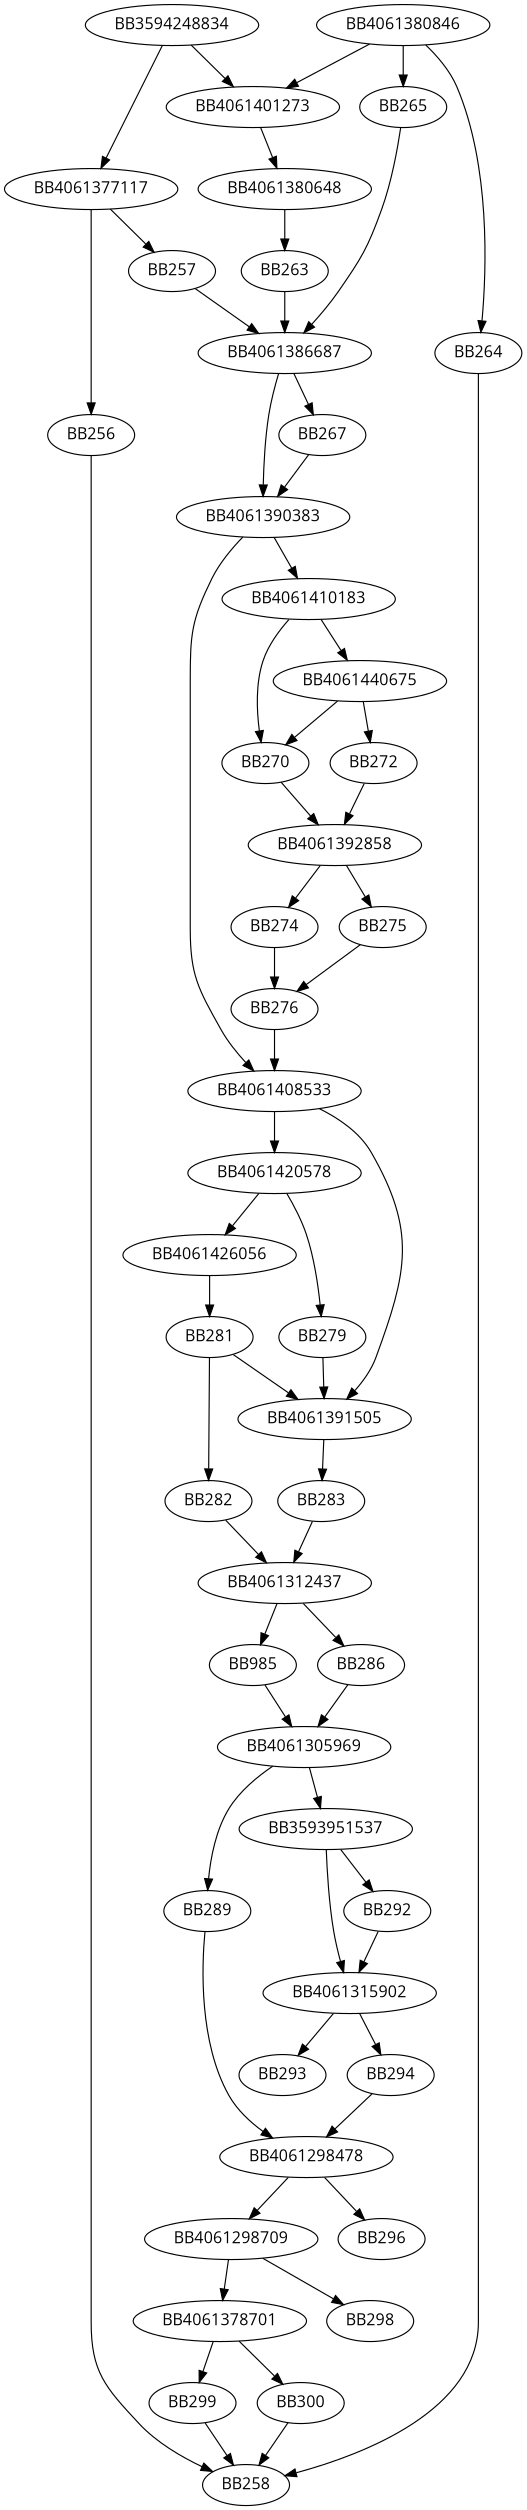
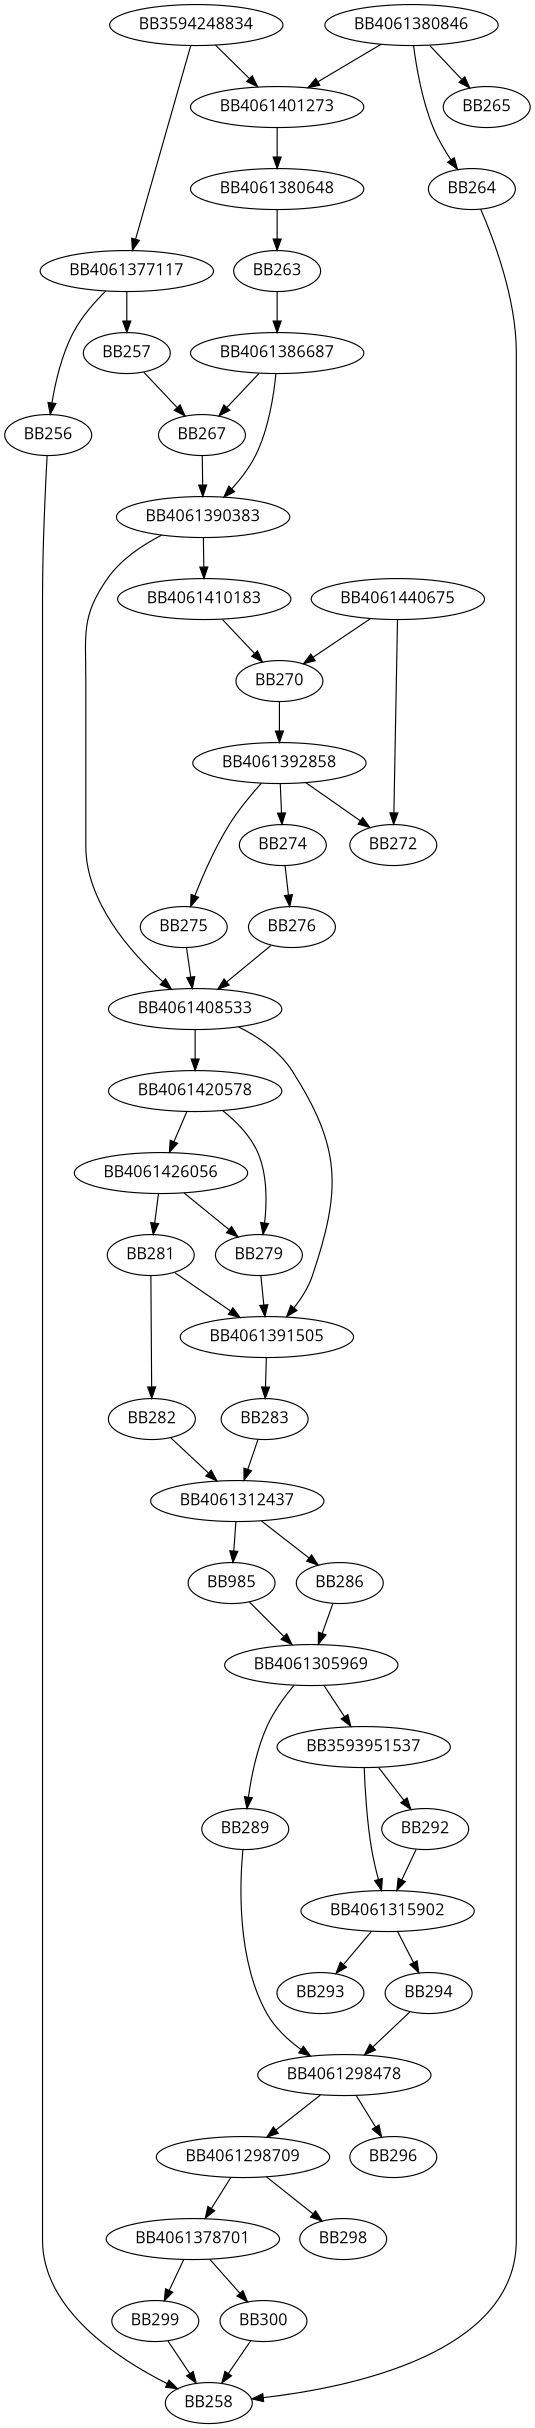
  digraph {
    fontname="Open Sans"
    node [fontname="Open Sans"]
    edge [fontname="Open Sans"]
    BB3594248834
    BB4061401273
    BB4061377117
    BB4061380648
    BB256
    BB257
    BB4061380846
    BB264
    BB265
    BB263
    BB258
    BB4061386687
    BB4061390383
    BB267
    BB4061408533
    BB4061410183
    BB4061420578
    BB4061391505
    BB270
    BB4061440675
    BB279
    BB4061426056
    BB283
    BB4061392858
    BB272
    BB274
    BB275
    BB276
    BB281
    BB282
    BB4061312437
    n32 [label=BB985]
    BB286
    BB4061305969
    BB3593951537
    BB289
    BB4061315902
    BB292
    BB4061298478
    BB293
    BB294
    BB4061298709
    BB296
    BB4061378701
    BB298
    BB299
    BB300
    BB3594248834 -> BB4061401273
    BB3594248834 -> BB4061377117
    BB4061401273 -> BB4061380648
    BB4061377117 -> BB256
    BB4061377117 -> BB257
    BB4061380648 -> BB263
    BB256 -> BB258
-   BB257 -> BB4061386687
+   BB257 -> BB267
    BB4061380846 -> BB4061401273
    BB4061380846 -> BB264
    BB4061380846 -> BB265
    BB264 -> BB258
-   BB265 -> BB4061386687
    BB263 -> BB4061386687
    BB4061386687 -> BB4061390383
    BB4061386687 -> BB267
    BB4061390383 -> BB4061408533
    BB4061390383 -> BB4061410183
    BB267 -> BB4061390383
    BB4061408533 -> BB4061420578
    BB4061408533 -> BB4061391505
    BB4061410183 -> BB270
-   BB4061410183 -> BB4061440675
    BB4061420578 -> BB279
    BB4061420578 -> BB4061426056
    BB4061391505 -> BB283
    BB270 -> BB4061392858
    BB4061440675 -> BB270
    BB4061440675 -> BB272
    BB279 -> BB4061391505
+   BB4061426056 -> BB279
    BB4061426056 -> BB281
    BB283 -> BB4061312437
    BB4061392858 -> BB274
    BB4061392858 -> BB275
-   BB272 -> BB4061392858
+   BB4061392858 -> BB272
    BB274 -> BB276
-   BB275 -> BB276
+   BB275 -> BB4061408533
    BB276 -> BB4061408533
    BB281 -> BB4061391505
    BB281 -> BB282
    BB282 -> BB4061312437
    BB4061312437 -> n32
    BB4061312437 -> BB286
    n32 -> BB4061305969
    BB286 -> BB4061305969
    BB4061305969 -> BB3593951537
    BB4061305969 -> BB289
    BB3593951537 -> BB4061315902
    BB3593951537 -> BB292
    BB289 -> BB4061298478
    BB4061315902 -> BB293
    BB4061315902 -> BB294
    BB292 -> BB4061315902
    BB4061298478 -> BB4061298709
    BB4061298478 -> BB296
    BB294 -> BB4061298478
    BB4061298709 -> BB4061378701
    BB4061298709 -> BB298
    BB4061378701 -> BB299
    BB4061378701 -> BB300
    BB299 -> BB258
    BB300 -> BB258
  }
